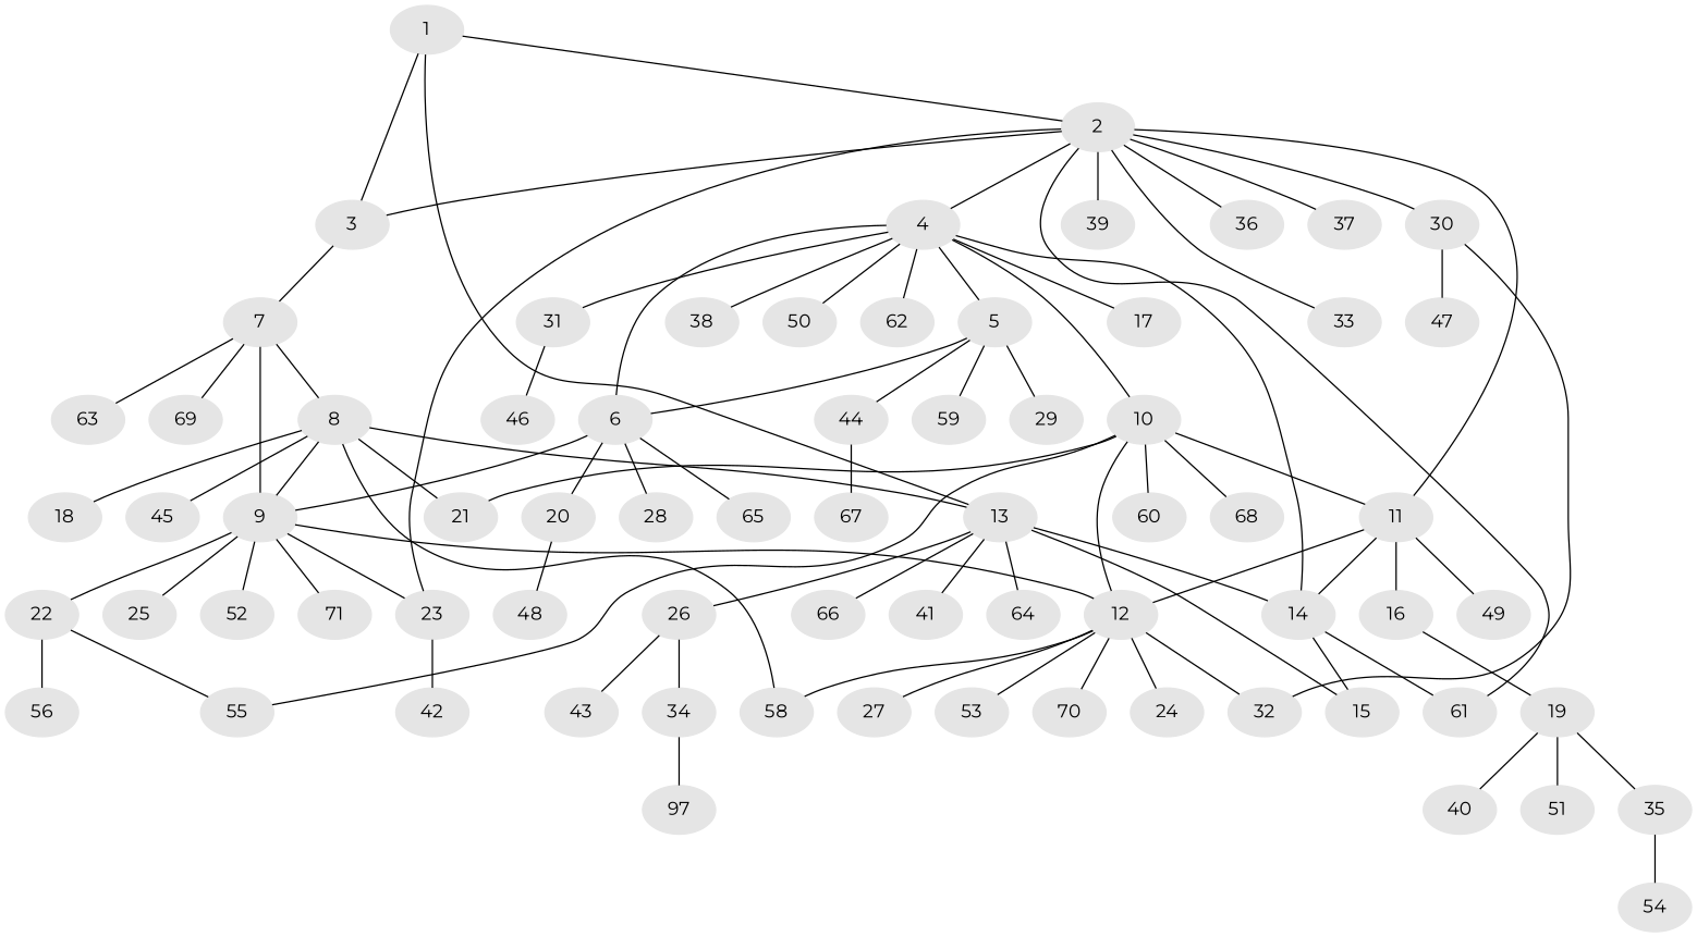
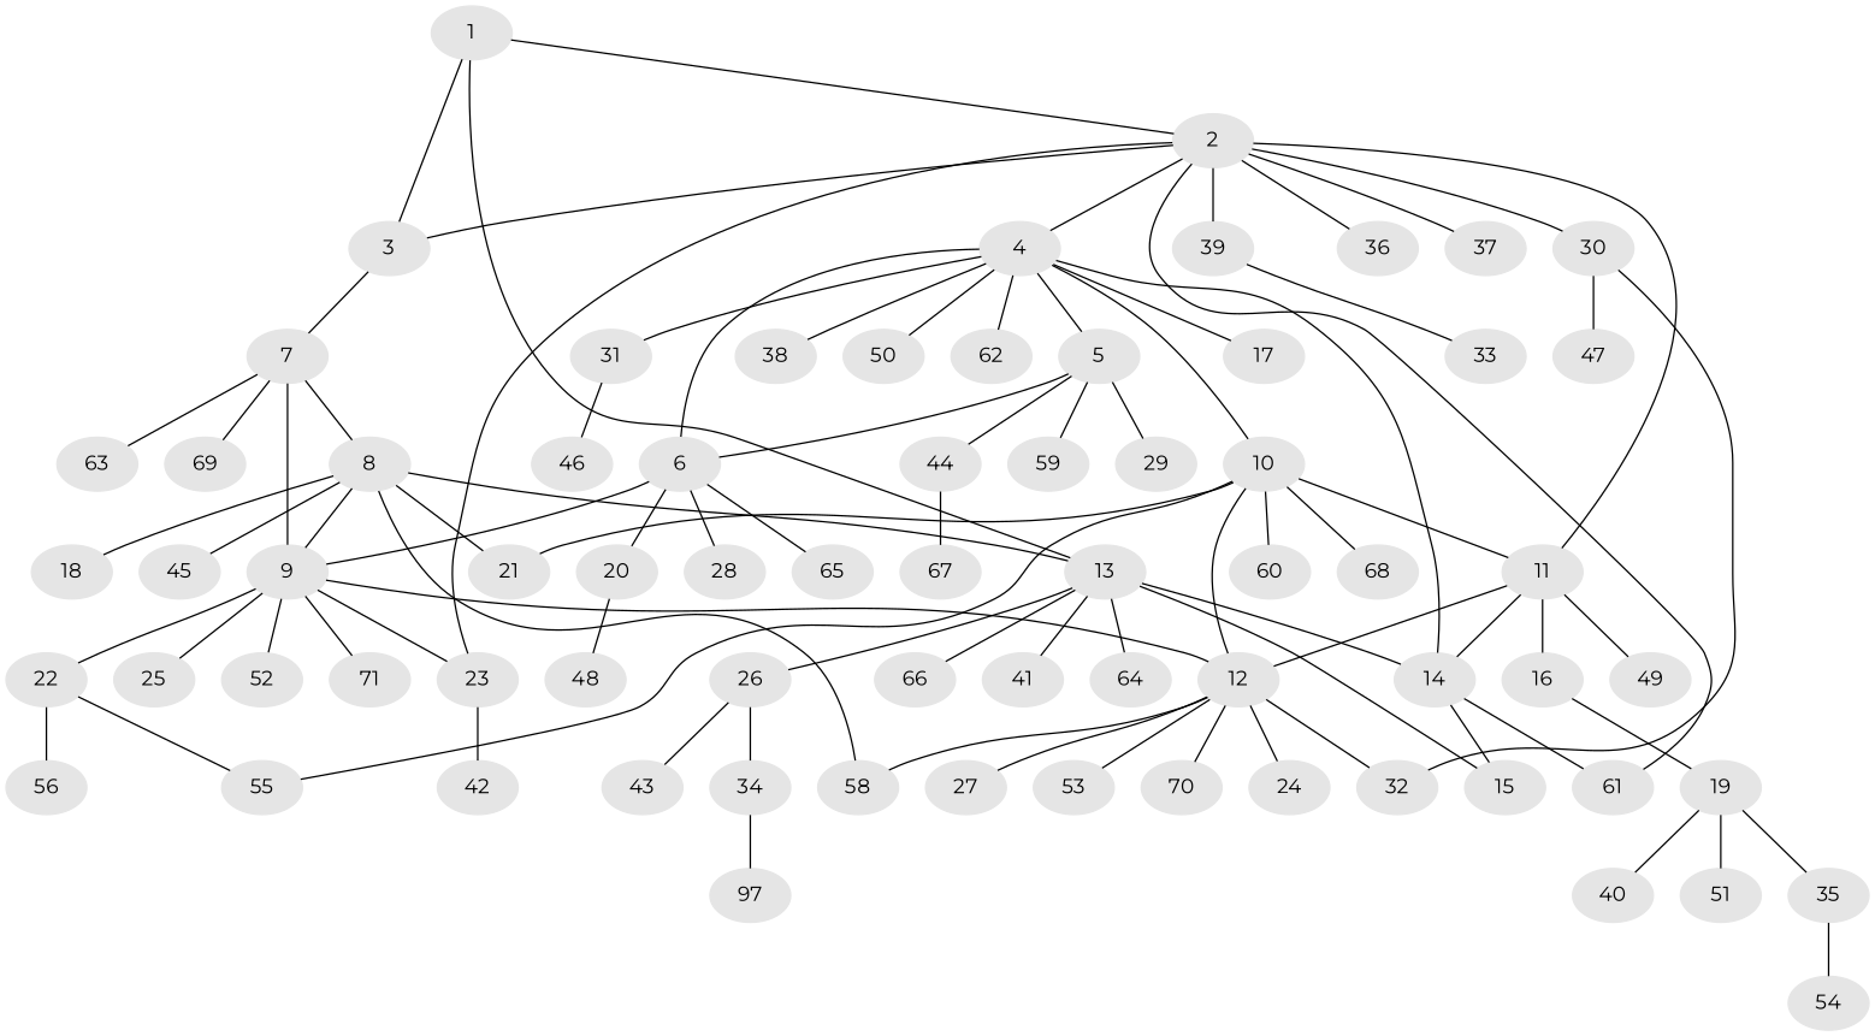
  graph {
    fontname=Montserrat
    node [color=gray90 fontname=Montserrat style=filled]
    edge [fontname=Montserrat]
    1
    2
    3
    13
    4
    11
    23
    30
    33
    36
    37
    39
    61
    7
    14
    15
    26
    41
    64
    66
    5
    6
    10
    17
    31
    38
    50
    62
    12
    16
    49
    42
    32
    47
    9
    8
    63
    69
    29
    44
    59
    20
    28
    65
    21
    55
    60
    68
    46
    67
    22
    25
    52
    71
    48
    18
    45
    58
    24
    27
    53
    70
    56
    19
    35
    40
    51
    34
    43
    54
    n71 [label=97]
    1 -- 2
    1 -- 3
    1 -- 13
    2 -- 3
    2 -- 4
    2 -- 11
    2 -- 23
    2 -- 30
-   2 -- 33
+   39 -- 33
    2 -- 36
    2 -- 37
    2 -- 39
    2 -- 61
    3 -- 7
    13 -- 14
    13 -- 15
    13 -- 26
    13 -- 41
    13 -- 64
    13 -- 66
    4 -- 14
    4 -- 5
    4 -- 6
    4 -- 10
    4 -- 17
    4 -- 31
    4 -- 38
    4 -- 50
    4 -- 62
    11 -- 14
    11 -- 12
    11 -- 16
    11 -- 49
    23 -- 42
    30 -- 32
    30 -- 47
    7 -- 9
    7 -- 8
    7 -- 63
    7 -- 69
    14 -- 61
    14 -- 15
    26 -- 34
    26 -- 43
    5 -- 6
    5 -- 29
    5 -- 44
    5 -- 59
    6 -- 9
    6 -- 20
    6 -- 28
    6 -- 65
    10 -- 11
    10 -- 12
    10 -- 21
    10 -- 55
    10 -- 60
    10 -- 68
    31 -- 46
    12 -- 32
    12 -- 58
    12 -- 24
    12 -- 27
    12 -- 53
    12 -- 70
    16 -- 19
    9 -- 23
    9 -- 12
    9 -- 22
    9 -- 25
    9 -- 52
    9 -- 71
    8 -- 13
    8 -- 9
    8 -- 21
    8 -- 18
    8 -- 45
    8 -- 58
    44 -- 67
    20 -- 48
    22 -- 55
    22 -- 56
    19 -- 35
    19 -- 40
    19 -- 51
    35 -- 54
    34 -- n71
  }
